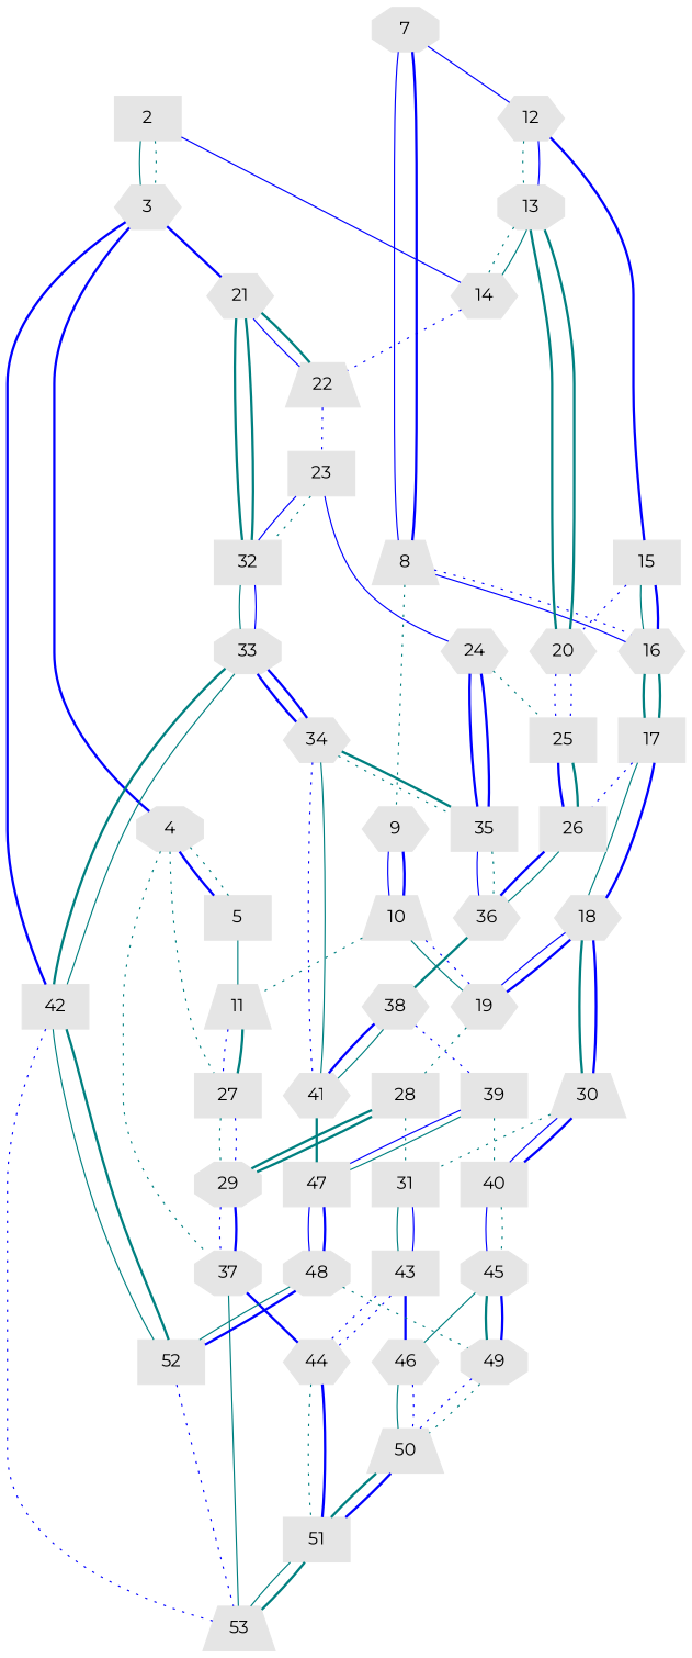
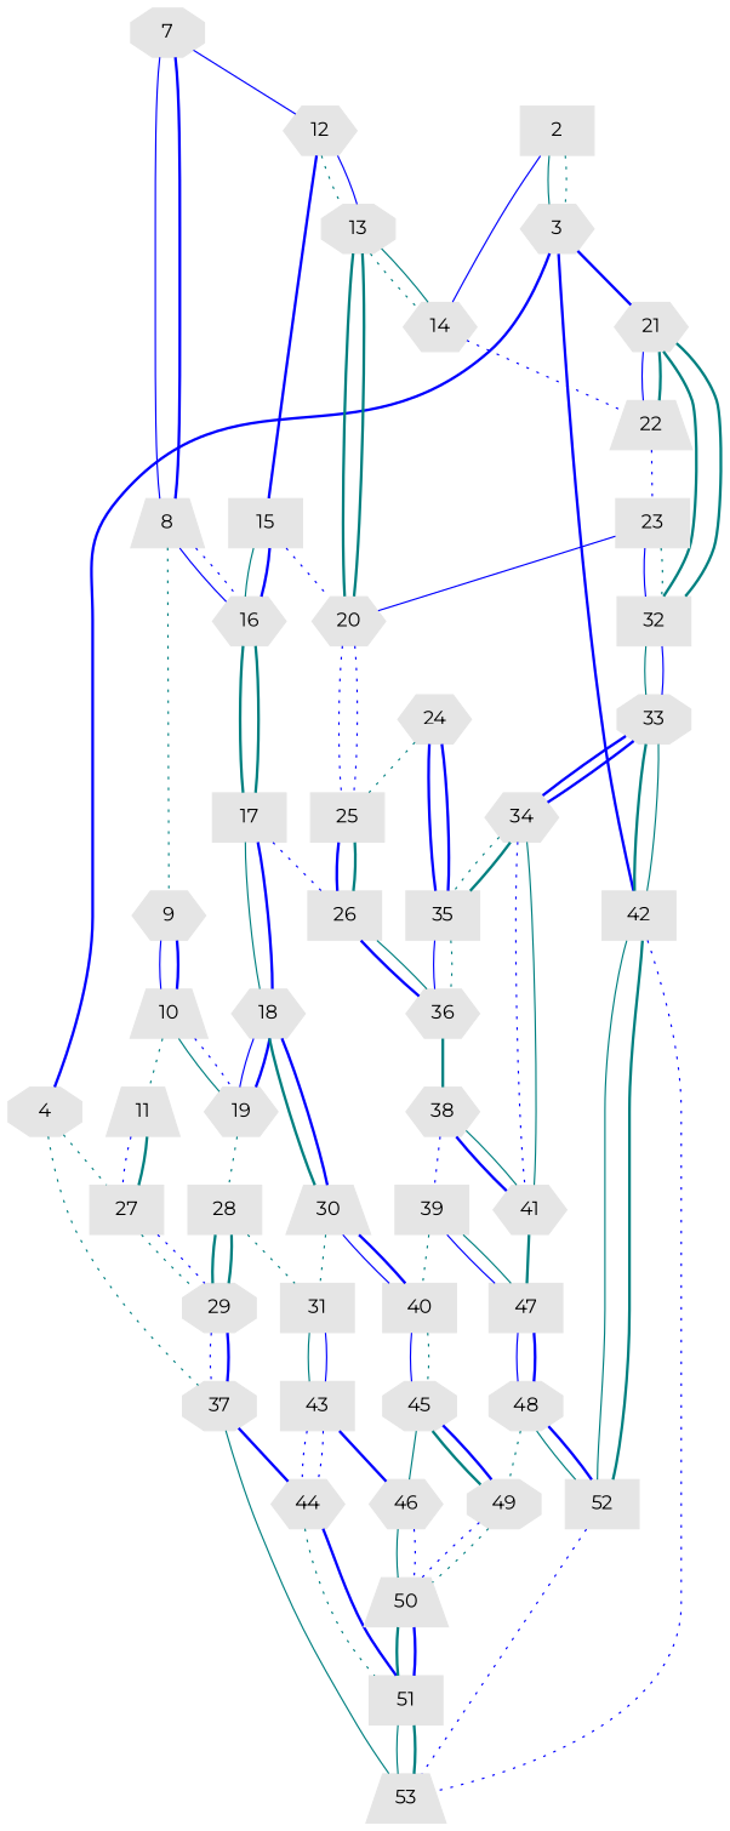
  graph {
    fontname=Montserrat
    node [color=gray90 fontname=Montserrat shape=box style=filled]
    edge [color=blue fontname=Montserrat style=bold]
    3 [shape=hexagon]
    2
    14 [shape=hexagon]
    7 [shape=octagon]
    8 [shape=trapezium]
    12 [shape=hexagon]
    4 [shape=octagon]
    21 [shape=hexagon]
    42
    22 [shape=trapezium]
-   5
    27
    37 [shape=octagon]
    32
    53 [shape=trapezium]
    52
    11 [shape=trapezium]
    29 [shape=octagon]
    44 [shape=hexagon]
    9 [shape=hexagon]
    10 [shape=trapezium]
    16 [shape=hexagon]
    13 [shape=octagon]
    15
    17
    19 [shape=hexagon]
    28
    20 [shape=hexagon]
    25
    23
    18 [shape=hexagon]
    26
    30 [shape=trapezium]
    36 [shape=hexagon]
    31
    40
    33 [shape=octagon]
    24 [shape=hexagon]
    35
    38 [shape=hexagon]
    43
    45 [shape=octagon]
    46 [shape=hexagon]
    34 [shape=hexagon]
    41 [shape=hexagon]
    47
    39
    51
    48 [shape=octagon]
    49 [shape=octagon]
    50 [shape=trapezium]
    3 -- 4
    3 -- 21
    3 -- 42
    2 -- 3 [color=teal style=solid]
    2 -- 3 [color=teal style=dotted]
    2 -- 14 [style=solid]
    14 -- 22 [style=dotted]
    7 -- 8 [style=solid]
    7 -- 8
    7 -- 12 [style=solid]
    8 -- 9 [color=teal style=dotted]
    8 -- 16 [style=solid]
    8 -- 16 [style=dotted]
    12 -- 13 [color=teal style=dotted]
    12 -- 13 [style=solid]
    12 -- 15
-   4 -- 5
-   4 -- 5 [color=teal style=dotted]
    4 -- 27 [color=teal style=dotted]
    4 -- 37 [color=teal style=dotted]
    21 -- 22 [style=solid]
    21 -- 22 [color=teal]
    21 -- 32 [color=teal]
    21 -- 32 [color=teal]
    42 -- 53 [style=dotted]
    42 -- 52 [color=teal style=solid]
    42 -- 52 [color=teal]
    22 -- 23 [style=dotted]
-   5 -- 11 [color=teal style=solid]
    27 -- 29 [color=teal style=dotted]
    27 -- 29 [style=dotted]
    37 -- 53 [color=teal style=solid]
    37 -- 44
    32 -- 33 [color=teal style=solid]
    32 -- 33 [style=solid]
    52 -- 53 [style=dotted]
    11 -- 27 [style=dotted]
    11 -- 27 [color=teal]
    29 -- 37 [style=dotted]
    29 -- 37
    44 -- 51 [color=teal style=dotted]
    44 -- 51
    9 -- 10 [style=solid]
    9 -- 10
    10 -- 11 [color=teal style=dotted]
    10 -- 19 [color=teal style=solid]
    10 -- 19 [style=dotted]
    16 -- 17 [color=teal]
    16 -- 17 [color=teal]
    13 -- 14 [color=teal style=dotted]
    13 -- 14 [color=teal style=solid]
    13 -- 20 [color=teal]
    13 -- 20 [color=teal]
    15 -- 16 [color=teal style=solid]
    15 -- 16
    15 -- 20 [style=dotted]
    17 -- 18 [color=teal style=solid]
    17 -- 18
    17 -- 26 [style=dotted]
    19 -- 28 [color=teal style=dotted]
    28 -- 29 [color=teal]
    28 -- 29 [color=teal]
    28 -- 31 [color=teal style=dotted]
    20 -- 25 [style=dotted]
    20 -- 25 [style=dotted]
    25 -- 26
    25 -- 26 [color=teal]
    23 -- 32 [style=solid]
    23 -- 32 [color=teal style=dotted]
-   23 -- 24 [style=solid]
+   23 -- 20 [style=solid]
    18 -- 19 [style=solid]
    18 -- 19
    18 -- 30 [color=teal]
    18 -- 30
    26 -- 36
    26 -- 36 [color=teal style=solid]
    30 -- 31 [color=teal style=dotted]
    30 -- 40 [style=solid]
    30 -- 40
    36 -- 38 [color=teal]
    31 -- 43 [color=teal style=solid]
    31 -- 43 [style=solid]
    40 -- 45 [style=solid]
    40 -- 45 [color=teal style=dotted]
    33 -- 42 [color=teal]
    33 -- 42 [color=teal style=solid]
    33 -- 34
    33 -- 34
    24 -- 25 [color=teal style=dotted]
    24 -- 35
    24 -- 35
    35 -- 36 [style=solid]
    35 -- 36 [color=teal style=dotted]
    38 -- 41
    38 -- 41 [color=teal style=solid]
    38 -- 39 [style=dotted]
    43 -- 44 [style=dotted]
    43 -- 44 [style=dotted]
    43 -- 46
    45 -- 46 [color=teal style=solid]
    45 -- 49 [color=teal]
    45 -- 49
    46 -- 50 [color=teal style=solid]
    46 -- 50 [style=dotted]
    34 -- 35 [color=teal style=dotted]
    34 -- 35 [color=teal]
    34 -- 41 [style=dotted]
    34 -- 41 [color=teal style=solid]
    41 -- 47 [color=teal]
    47 -- 48 [style=solid]
    47 -- 48
    39 -- 40 [color=teal style=dotted]
    39 -- 47 [style=solid]
    39 -- 47 [color=teal style=solid]
    51 -- 53 [color=teal style=solid]
    51 -- 53 [color=teal]
    48 -- 52 [color=teal style=solid]
    48 -- 52
    48 -- 49 [color=teal style=dotted]
    49 -- 50 [style=dotted]
    49 -- 50 [color=teal style=dotted]
    50 -- 51 [color=teal]
    50 -- 51
  }
